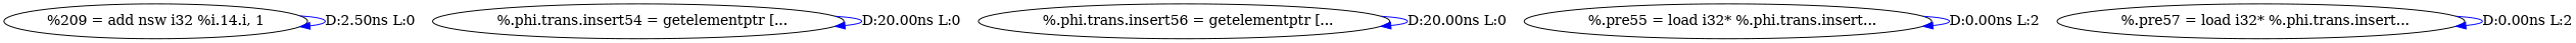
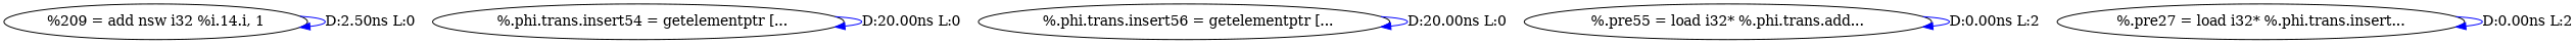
  digraph {
    edge [color=blue]
    n1 [label="%209 = add nsw i32 %i.14.i, 1"]
    n2 [label="  %.phi.trans.insert54 = getelementptr [..."]
    n3 [label="  %.phi.trans.insert56 = getelementptr [..."]
-   n4 [label="  %.pre55 = load i32* %.phi.trans.insert..."]
-   n5 [label="  %.pre57 = load i32* %.phi.trans.insert..."]
+   n4 [label="%.pre55 = load i32* %.phi.trans.add..."]
+   n5 [label="%.pre27 = load i32* %.phi.trans.insert..."]
    n1 -> n1 [label="D:2.50ns L:0"]
    n2 -> n2 [label="D:20.00ns L:0"]
    n3 -> n3 [label="D:20.00ns L:0"]
    n4 -> n4 [label="D:0.00ns L:2"]
    n5 -> n5 [label="D:0.00ns L:2"]
  }
